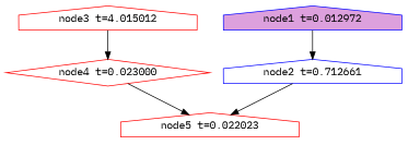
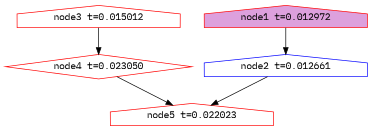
  digraph {
    fontname="IBM Plex Mono"
    node [color=red fillcolor=white fontname="IBM Plex Mono" shape=house style=filled]
    edge [fontname="IBM Plex Mono"]
    n1 [label="node5 t=0.022023"]
-   n2 [label="node4 t=0.023000" shape=diamond]
-   n3 [label="node3 t=4.015012"]
-   n4 [color=blue label="node2 t=0.712661"]
-   n5 [color=blue fillcolor=plum label="node1 t=0.012972"]
+   n2 [label="node4 t=0.023050" shape=diamond]
+   n3 [label="node3 t=0.015012"]
+   n4 [color=blue label="node2 t=0.012661"]
+   n5 [fillcolor=plum label="node1 t=0.012972"]
    n2 -> n1
    n3 -> n2
    n4 -> n1
    n5 -> n4
  }
